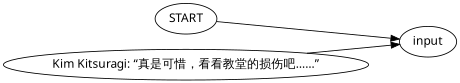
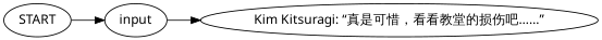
  digraph {
    fontname="Noto Sans"
    rankdir=LR
    node [fontname="Noto Sans"]
    edge [fontname="Noto Sans"]
    n1 [label=START]
    n2 [label=input]
    n3 [label="Kim Kitsuragi: “真是可惜，看看教堂的损伤吧……”"]
    n1 -> n2
-   n3 -> n2
+   n2 -> n3
  }
